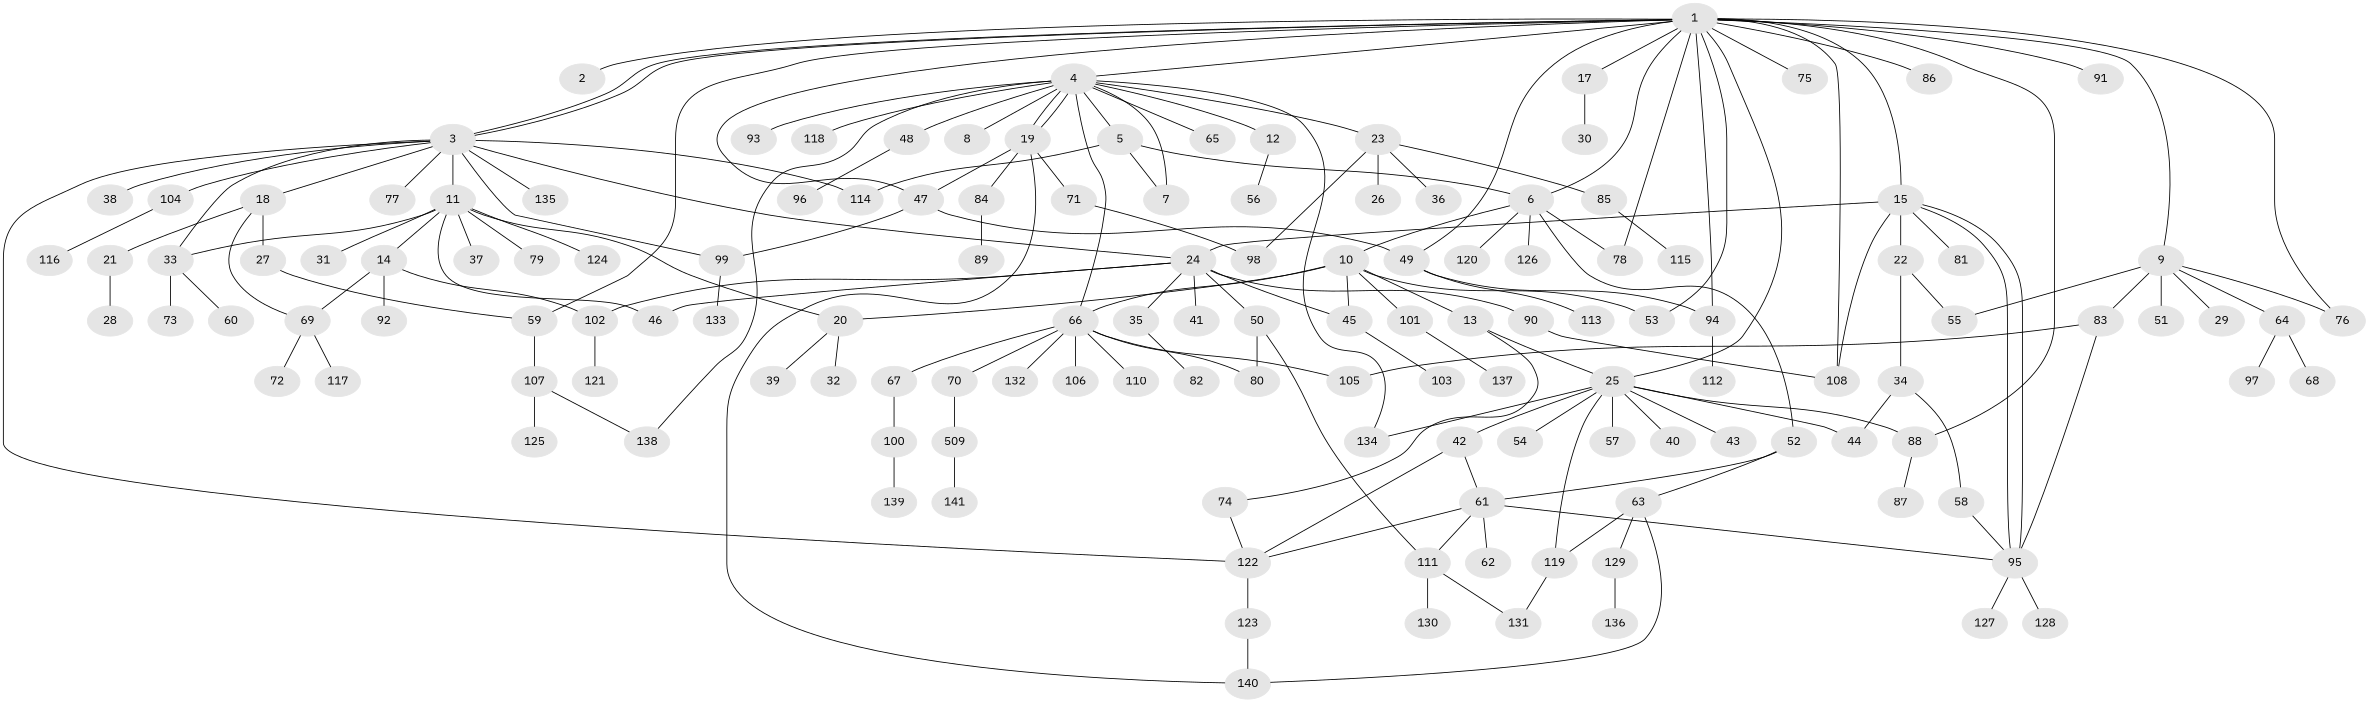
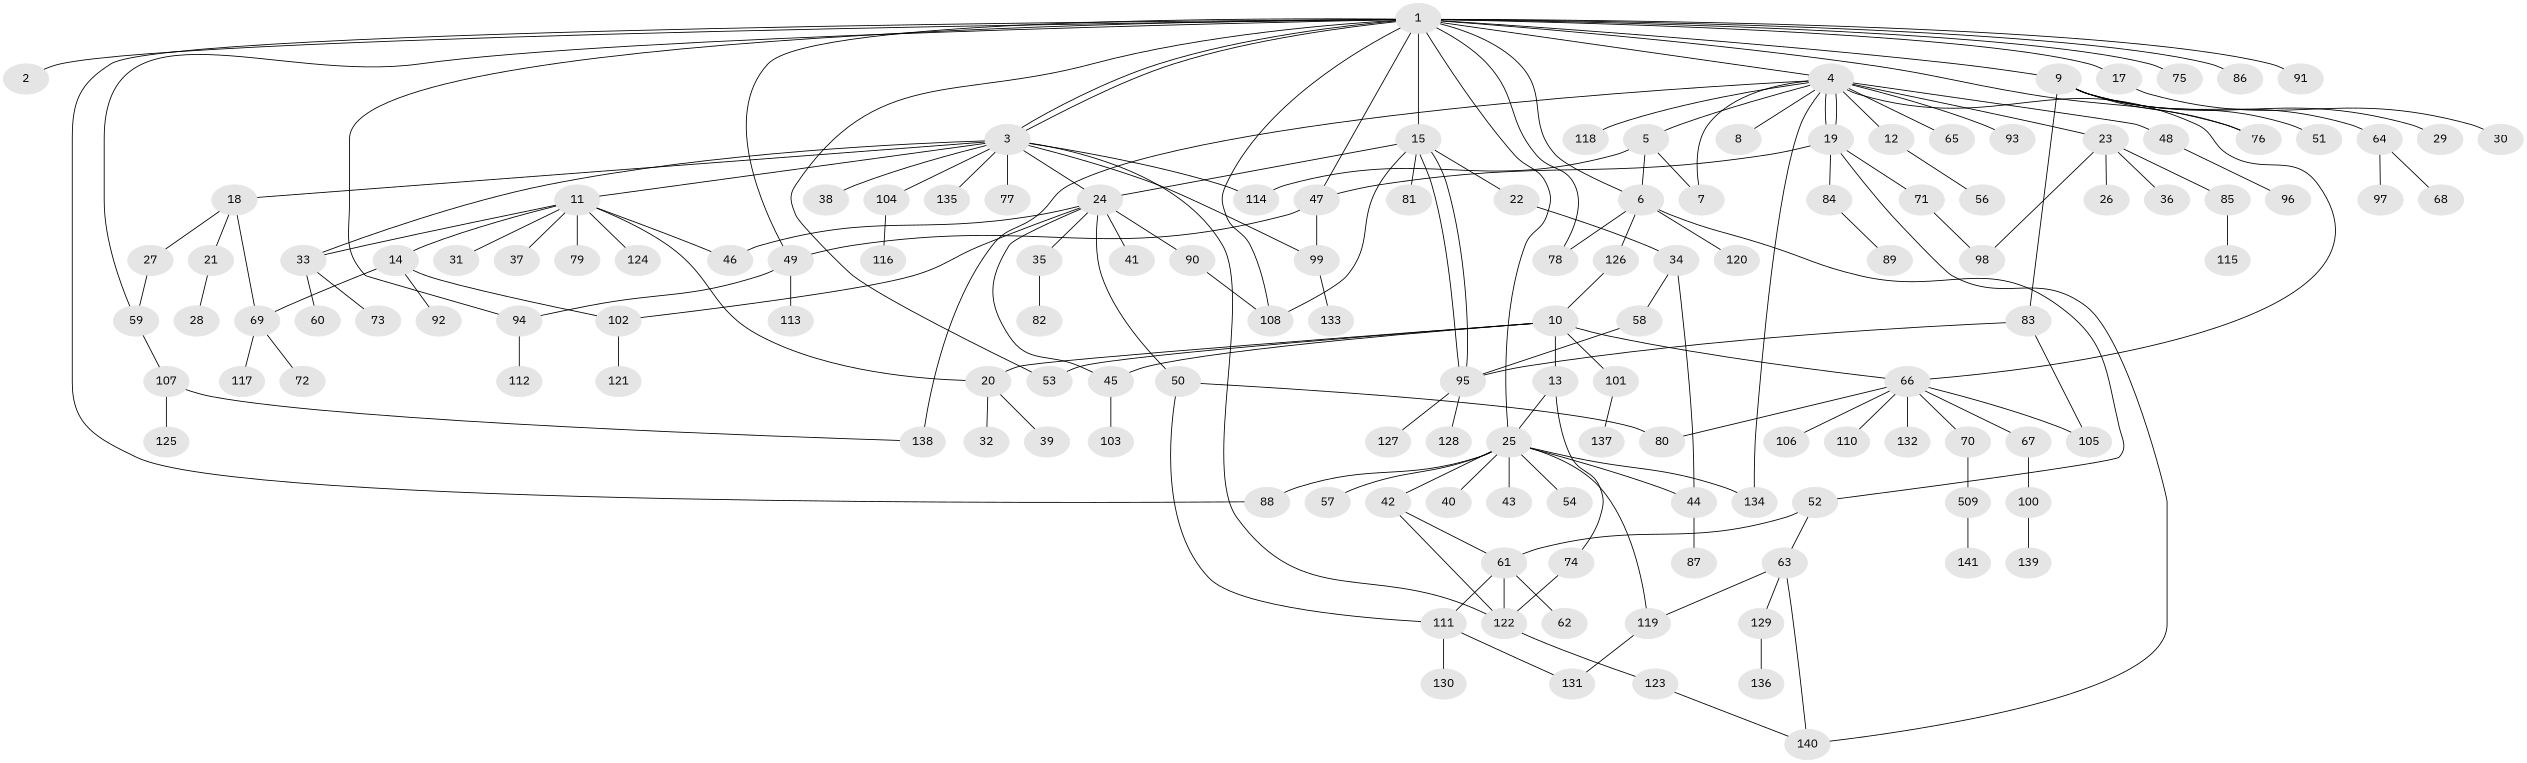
  graph {
    fontname="IBM Plex Sans"
    node [color=gray90 fontname="IBM Plex Sans" style=filled]
    edge [fontname="IBM Plex Sans"]
    1
    2
    3
    4
    6
    9
    15
    17
    25
    47
    49
    53
    59
    75
    76
    78
    86
    88
    91
    94
    108
    11
    18
    24
    33
    38
    77
    99
    104
    114
    122
    135
    5
    7
    8
    12
    19
    23
    48
    65
    66
    93
    118
    134
    138
    10
    52
    120
    126
    29
    51
-   55
    64
    83
    22
    81
    95
    30
    40
    42
    43
    44
    54
    57
    119
    113
    107
    112
    20
    14
    31
    37
    46
    79
    124
    69
    21
    27
    45
    102
    35
    41
    50
    90
    60
    73
    133
    116
    123
    56
    71
    84
    140
    26
    36
    85
    98
    96
    80
    67
    70
    105
    106
    110
    132
    13
    101
    61
    63
    68
    97
    74
    32
    39
    103
    137
    92
    72
    117
    121
    34
    127
    128
    28
    89
    58
    115
    82
    111
    87
    131
    62
    130
    129
    125
    136
    100
    n138 [label=509]
    139
    141
    1 -- 2
    1 -- 3
    1 -- 3
    1 -- 4
    1 -- 6
    1 -- 9
    1 -- 15
    1 -- 17
    1 -- 25
    1 -- 47
    1 -- 49
    1 -- 53
    1 -- 59
    1 -- 75
    1 -- 76
    1 -- 78
    1 -- 86
    1 -- 88
    1 -- 91
    1 -- 94
    1 -- 108
    3 -- 11
    3 -- 18
    3 -- 24
    3 -- 33
    3 -- 38
    3 -- 77
    3 -- 99
    3 -- 104
    3 -- 114
    3 -- 122
    3 -- 135
    4 -- 5
    4 -- 7
    4 -- 8
    4 -- 12
    4 -- 19
    4 -- 19
    4 -- 23
    4 -- 48
    4 -- 65
    4 -- 66
    4 -- 93
    4 -- 118
    4 -- 134
    4 -- 138
    6 -- 78
-   6 -- 10
+   126 -- 10
    6 -- 52
    6 -- 120
    6 -- 126
    9 -- 76
    9 -- 29
    9 -- 51
-   9 -- 55
    9 -- 64
    9 -- 83
    15 -- 108
    15 -- 24
    15 -- 22
    15 -- 81
    15 -- 95
    15 -- 95
    17 -- 30
    25 -- 88
    25 -- 134
    25 -- 40
    25 -- 42
    25 -- 43
    25 -- 44
    25 -- 54
    25 -- 57
    25 -- 119
    47 -- 49
    47 -- 99
    49 -- 94
    49 -- 113
    59 -- 107
    94 -- 112
    11 -- 33
    11 -- 20
    11 -- 14
    11 -- 31
    11 -- 37
    11 -- 46
    11 -- 79
    11 -- 124
    18 -- 69
    18 -- 21
    18 -- 27
    24 -- 46
    24 -- 45
    24 -- 102
    24 -- 35
    24 -- 41
    24 -- 50
    24 -- 90
    33 -- 60
    33 -- 73
    99 -- 133
    104 -- 116
    122 -- 123
    5 -- 6
    5 -- 114
    5 -- 7
    12 -- 56
    19 -- 47
    19 -- 71
    19 -- 84
    19 -- 140
    23 -- 26
    23 -- 36
    23 -- 85
    23 -- 98
    48 -- 96
    66 -- 80
    66 -- 67
    66 -- 70
    66 -- 105
    66 -- 106
    66 -- 110
    66 -- 132
    10 -- 53
    10 -- 66
    10 -- 20
    10 -- 45
    10 -- 13
    10 -- 101
    52 -- 61
    52 -- 63
    64 -- 68
    64 -- 97
    83 -- 95
    83 -- 105
-   22 -- 55
    22 -- 34
    95 -- 127
    95 -- 128
    42 -- 122
    42 -- 61
-   88 -- 87
+   44 -- 87
    119 -- 131
    107 -- 138
    107 -- 125
    20 -- 32
    20 -- 39
    14 -- 69
    14 -- 102
    14 -- 92
    69 -- 72
    69 -- 117
    21 -- 28
    27 -- 59
    45 -- 103
    102 -- 121
    35 -- 82
    50 -- 80
    50 -- 111
    90 -- 108
    123 -- 140
    71 -- 98
    84 -- 89
    85 -- 115
    67 -- 100
    70 -- n138
    13 -- 25
    13 -- 74
    101 -- 137
    61 -- 122
-   61 -- 95
    61 -- 111
    61 -- 62
    63 -- 119
    63 -- 140
    63 -- 129
    74 -- 122
    34 -- 44
    34 -- 58
    58 -- 95
    111 -- 131
    111 -- 130
    129 -- 136
    100 -- 139
    n138 -- 141
  }
